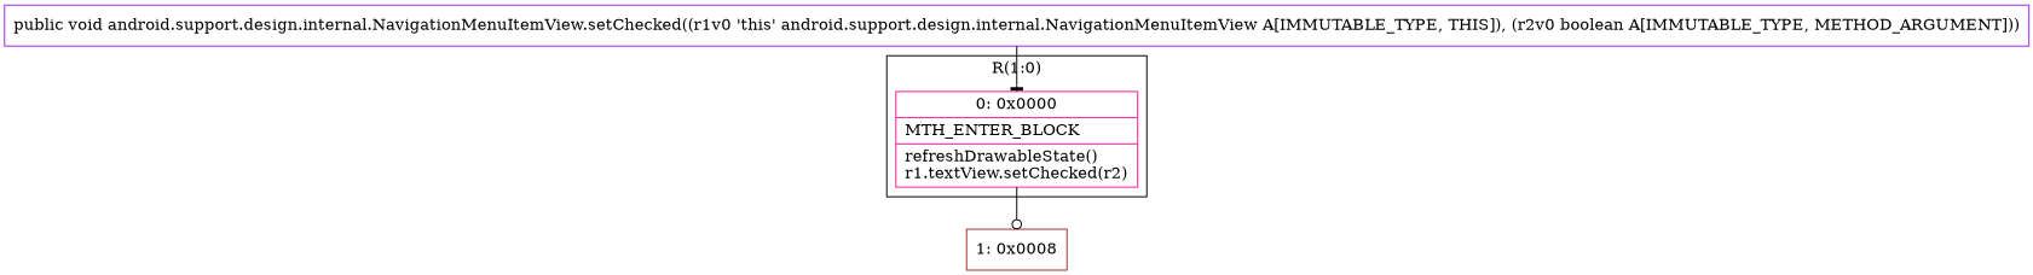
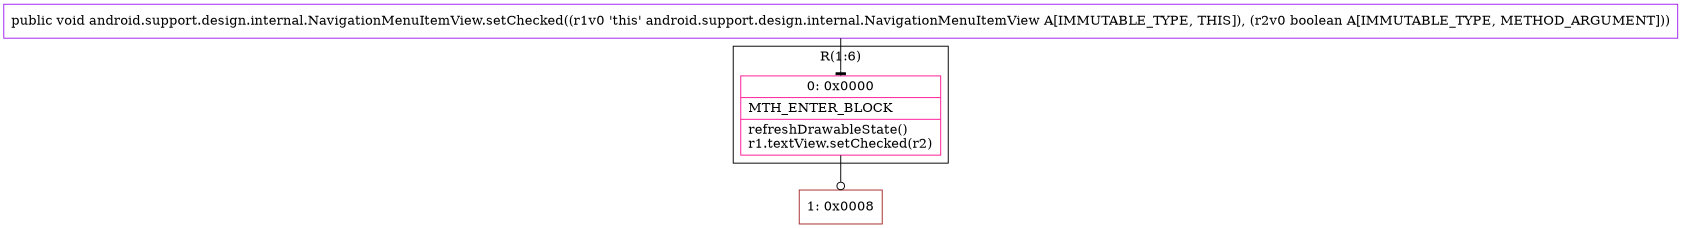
  digraph {
    node [shape=record]
    n1 [color=deeppink label="{0\:\ 0x0000|MTH_ENTER_BLOCK\l|refreshDrawableState()\lr1.textView.setChecked(r2)\l}"]
    n2 [color=brown label="{1\:\ 0x0008}"]
    n3 [label="{public void android.support.design.internal.NavigationMenuItemView.setChecked((r1v0 'this' android.support.design.internal.NavigationMenuItemView A[IMMUTABLE_TYPE, THIS]), (r2v0 boolean A[IMMUTABLE_TYPE, METHOD_ARGUMENT])) }" color=purple]
    subgraph cluster_1 {
-     label="R(1:0)"
+     label="R(1:6)"
      n1
    }
    n1 -> n2 [arrowhead=odot]
    n3 -> n1 [arrowhead=tee]
  }
